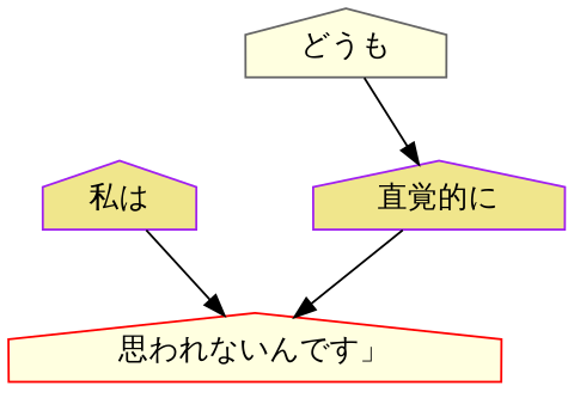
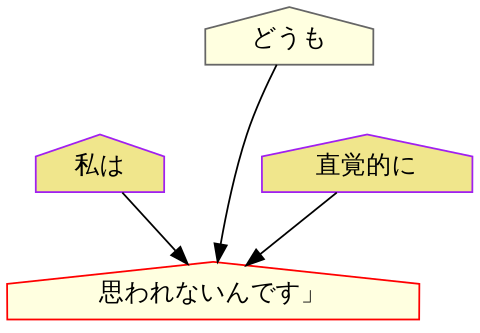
  digraph {
    node [color=purple fillcolor=lightyellow shape=house style=filled]
    n1 [color=red label="思われないんです」"]
    n2 [fillcolor=khaki label="私は"]
    n3 [color=gray40 label="どうも"]
    n4 [fillcolor=khaki label="直覚的に"]
    n2 -> n1
-   n3 -> n4
+   n3 -> n1
    n4 -> n1
  }
